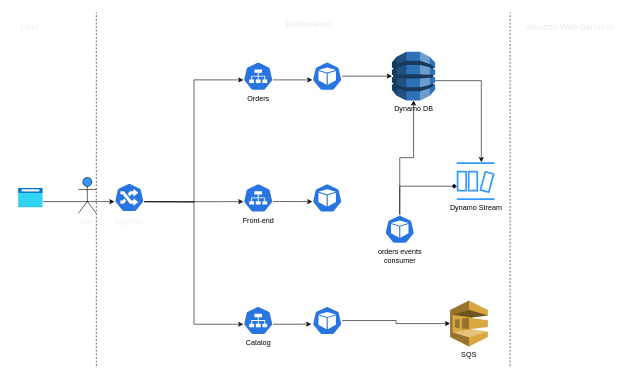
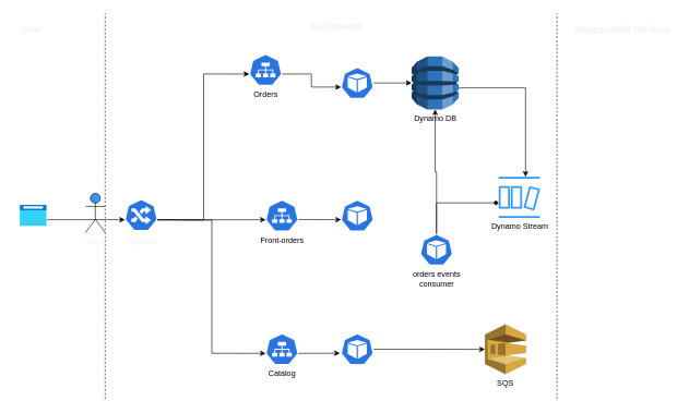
  <mxCell id="0" />
  <mxCell id="1" parent="0" />
  <mxCell id="2" style="edgeStyle=orthogonalEdgeStyle;rounded=0;orthogonalLoop=1;jettySize=auto;html=1;" parent="1" source="3" target="30" edge="1"><mxGeometry relative="1" as="geometry" /></mxCell>
  <mxCell id="3" value="" style="sketch=0;html=1;dashed=0;whitespace=wrap;fillColor=#2875E2;strokeColor=#ffffff;points=[[0.005,0.63,0],[0.1,0.2,0],[0.9,0.2,0],[0.5,0,0],[0.995,0.63,0],[0.72,0.99,0],[0.5,1,0],[0.28,0.99,0]];shape=mxgraph.kubernetes.icon;prIcon=pod;verticalAlign=top;labelPosition=center;verticalLabelPosition=bottom;align=center;" parent="1" vertex="1"><mxGeometry x="520" y="102.5" width="50" height="48" as="geometry" /></mxCell>
  <mxCell id="4" style="edgeStyle=orthogonalEdgeStyle;rounded=0;orthogonalLoop=1;jettySize=auto;html=1;" parent="1" source="5" target="31" edge="1"><mxGeometry relative="1" as="geometry" /></mxCell>
  <mxCell id="5" value="" style="sketch=0;html=1;dashed=0;whitespace=wrap;fillColor=#2875E2;strokeColor=#ffffff;points=[[0.005,0.63,0],[0.1,0.2,0],[0.9,0.2,0],[0.5,0,0],[0.995,0.63,0],[0.72,0.99,0],[0.5,1,0],[0.28,0.99,0]];shape=mxgraph.kubernetes.icon;prIcon=pod;labelPosition=center;verticalLabelPosition=bottom;align=center;verticalAlign=top;" parent="1" vertex="1"><mxGeometry x="520" y="510" width="50" height="48" as="geometry" /></mxCell>
  <mxCell id="6" style="edgeStyle=orthogonalEdgeStyle;rounded=0;orthogonalLoop=1;jettySize=auto;html=1;entryX=0.005;entryY=0.63;entryDx=0;entryDy=0;entryPerimeter=0;fontColor=default;exitX=0.995;exitY=0.63;exitDx=0;exitDy=0;exitPerimeter=0;" parent="1" source="7" target="3" edge="1"><mxGeometry relative="1" as="geometry" /></mxCell>
- <mxCell id="7" value="&lt;div style=&quot;text-align: start;&quot;&gt;Orders&lt;/div&gt;" style="sketch=0;html=1;dashed=0;whitespace=wrap;fillColor=#2875E2;strokeColor=#ffffff;points=[[0.005,0.63,0],[0.1,0.2,0],[0.9,0.2,0],[0.5,0,0],[0.995,0.63,0],[0.72,0.99,0],[0.5,1,0],[0.28,0.99,0]];shape=mxgraph.kubernetes.icon;prIcon=svc;labelBackgroundColor=none;fontColor=default;labelPosition=center;verticalLabelPosition=bottom;align=center;verticalAlign=top;" parent="1" vertex="1"><mxGeometry x="405" y="102.5" width="50" height="48" as="geometry" /></mxCell>
+ <mxCell id="7" value="&lt;div style=&quot;text-align: start;&quot;&gt;Orders&lt;/div&gt;" style="sketch=0;html=1;dashed=0;whitespace=wrap;fillColor=#2875E2;strokeColor=#ffffff;points=[[0.005,0.63,0],[0.1,0.2,0],[0.9,0.2,0],[0.5,0,0],[0.995,0.63,0],[0.72,0.99,0],[0.5,1,0],[0.28,0.99,0]];shape=mxgraph.kubernetes.icon;prIcon=svc;labelBackgroundColor=none;fontColor=default;labelPosition=center;verticalLabelPosition=bottom;align=center;verticalAlign=top;" parent="1" vertex="1"><mxGeometry x="380" y="82.5" width="50" height="48" as="geometry" /></mxCell>
  <mxCell id="8" style="edgeStyle=orthogonalEdgeStyle;rounded=0;orthogonalLoop=1;jettySize=auto;html=1;fontColor=default;exitX=0.995;exitY=0.63;exitDx=0;exitDy=0;exitPerimeter=0;" parent="1" source="9" edge="1"><mxGeometry relative="1" as="geometry"><mxPoint x="518.5" y="540" as="targetPoint" /></mxGeometry></mxCell>
  <mxCell id="9" value="Catalog" style="sketch=0;html=1;dashed=0;whitespace=wrap;fillColor=#2875E2;strokeColor=#ffffff;points=[[0.005,0.63,0],[0.1,0.2,0],[0.9,0.2,0],[0.5,0,0],[0.995,0.63,0],[0.72,0.99,0],[0.5,1,0],[0.28,0.99,0]];shape=mxgraph.kubernetes.icon;prIcon=svc;labelBackgroundColor=none;fontColor=default;labelPosition=center;verticalLabelPosition=bottom;align=center;verticalAlign=top;" parent="1" vertex="1"><mxGeometry x="405" y="510" width="50" height="48" as="geometry" /></mxCell>
  <mxCell id="10" value="Actor" style="shape=umlActor;verticalLabelPosition=bottom;verticalAlign=top;html=1;outlineConnect=0;labelBackgroundColor=none;fontColor=#F0F0F0;fillColor=#3399FF;" parent="1" vertex="1"><mxGeometry x="130" y="295.38" width="30" height="60" as="geometry" /></mxCell>
  <mxCell id="11" value="" style="endArrow=none;dashed=1;html=1;rounded=0;fontColor=#F0F0F0;" parent="1" edge="1"><mxGeometry width="50" height="50" relative="1" as="geometry"><mxPoint x="160" y="610" as="sourcePoint" /><mxPoint x="160" y="20" as="targetPoint" /></mxGeometry></mxCell>
  <mxCell id="12" value="" style="endArrow=none;dashed=1;html=1;rounded=0;fontColor=#F0F0F0;" parent="1" edge="1"><mxGeometry width="50" height="50" relative="1" as="geometry"><mxPoint x="850" y="610" as="sourcePoint" /><mxPoint x="850" y="20" as="targetPoint" /></mxGeometry></mxCell>
  <mxCell id="13" value="&lt;b&gt;User&lt;/b&gt;" style="text;html=1;strokeColor=none;fillColor=none;align=center;verticalAlign=middle;whiteSpace=wrap;rounded=0;labelBackgroundColor=none;fontColor=#F0F0F0;fontSize=14;" parent="1" vertex="1"><mxGeometry x="20" y="30" width="60" height="30" as="geometry" /></mxCell>
  <mxCell id="14" value="&lt;b&gt;Kubernetes&lt;/b&gt;" style="text;html=1;strokeColor=none;fillColor=none;align=center;verticalAlign=middle;whiteSpace=wrap;rounded=0;labelBackgroundColor=none;fontColor=#F0F0F0;fontSize=14;" parent="1" vertex="1"><mxGeometry x="485" y="25" width="60" height="30" as="geometry" /></mxCell>
  <mxCell id="15" value="&lt;b&gt;Amazon Web Services&lt;/b&gt;" style="text;html=1;strokeColor=none;fillColor=none;align=center;verticalAlign=middle;whiteSpace=wrap;rounded=0;labelBackgroundColor=none;fontColor=#F0F0F0;fontSize=14;" parent="1" vertex="1"><mxGeometry x="870" y="30" width="160" height="30" as="geometry" /></mxCell>
  <mxCell id="16" style="edgeStyle=orthogonalEdgeStyle;rounded=0;orthogonalLoop=1;jettySize=auto;html=1;entryX=0.005;entryY=0.63;entryDx=0;entryDy=0;entryPerimeter=0;" parent="1" source="17" edge="1"><mxGeometry relative="1" as="geometry"><mxPoint x="190.25" y="335.74" as="targetPoint" /><Array as="points"><mxPoint x="131" y="336" /></Array></mxGeometry></mxCell>
  <mxCell id="17" value="" style="aspect=fixed;html=1;points=[];align=center;image;fontSize=12;image=img/lib/azure2/general/Browser.svg;labelBackgroundColor=none;fontColor=#F0F0F0;fillColor=#3399FF;" parent="1" vertex="1"><mxGeometry x="30" y="313.01" width="41.22" height="32.98" as="geometry" /></mxCell>
  <mxCell id="18" style="edgeStyle=orthogonalEdgeStyle;rounded=0;orthogonalLoop=1;jettySize=auto;html=1;entryX=0.005;entryY=0.63;entryDx=0;entryDy=0;entryPerimeter=0;fontSize=14;fontColor=#F0F0F0;" parent="1" source="19" target="20" edge="1"><mxGeometry relative="1" as="geometry"><Array as="points"><mxPoint x="465" y="335.5" /><mxPoint x="465" y="335.5" /></Array></mxGeometry></mxCell>
- <mxCell id="19" value="&lt;div style=&quot;text-align: start;&quot;&gt;Front-end&lt;/div&gt;" style="sketch=0;html=1;dashed=0;whitespace=wrap;fillColor=#2875E2;strokeColor=#ffffff;points=[[0.005,0.63,0],[0.1,0.2,0],[0.9,0.2,0],[0.5,0,0],[0.995,0.63,0],[0.72,0.99,0],[0.5,1,0],[0.28,0.99,0]];shape=mxgraph.kubernetes.icon;prIcon=svc;labelBackgroundColor=none;fontColor=default;labelPosition=center;verticalLabelPosition=bottom;align=center;verticalAlign=top;" parent="1" vertex="1"><mxGeometry x="405" y="305.5" width="50" height="48" as="geometry" /></mxCell>
+ <mxCell id="19" value="&lt;div style=&quot;text-align: start;&quot;&gt;Front-orders&lt;/div&gt;" style="sketch=0;html=1;dashed=0;whitespace=wrap;fillColor=#2875E2;strokeColor=#ffffff;points=[[0.005,0.63,0],[0.1,0.2,0],[0.9,0.2,0],[0.5,0,0],[0.995,0.63,0],[0.72,0.99,0],[0.5,1,0],[0.28,0.99,0]];shape=mxgraph.kubernetes.icon;prIcon=svc;labelBackgroundColor=none;fontColor=default;labelPosition=center;verticalLabelPosition=bottom;align=center;verticalAlign=top;" parent="1" vertex="1"><mxGeometry x="405" y="305.5" width="50" height="48" as="geometry" /></mxCell>
  <mxCell id="20" value="" style="sketch=0;html=1;dashed=0;whitespace=wrap;fillColor=#2875E2;strokeColor=#ffffff;points=[[0.005,0.63,0],[0.1,0.2,0],[0.9,0.2,0],[0.5,0,0],[0.995,0.63,0],[0.72,0.99,0],[0.5,1,0],[0.28,0.99,0]];shape=mxgraph.kubernetes.icon;prIcon=pod;verticalAlign=top;labelPosition=center;verticalLabelPosition=bottom;align=center;" parent="1" vertex="1"><mxGeometry x="520" y="305.5" width="50" height="48" as="geometry" /></mxCell>
  <mxCell id="21" style="edgeStyle=orthogonalEdgeStyle;rounded=0;orthogonalLoop=1;jettySize=auto;html=1;entryX=0.005;entryY=0.63;entryDx=0;entryDy=0;entryPerimeter=0;" parent="1" target="19" edge="1"><mxGeometry relative="1" as="geometry"><mxPoint x="240" y="336" as="sourcePoint" /><mxPoint x="310.25" y="335.74" as="targetPoint" /><Array as="points"><mxPoint x="250" y="336" /></Array></mxGeometry></mxCell>
  <mxCell id="22" style="edgeStyle=orthogonalEdgeStyle;rounded=0;orthogonalLoop=1;jettySize=auto;html=1;entryX=0.005;entryY=0.63;entryDx=0;entryDy=0;entryPerimeter=0;exitX=0.995;exitY=0.63;exitDx=0;exitDy=0;exitPerimeter=0;" parent="1" target="7" edge="1"><mxGeometry relative="1" as="geometry"><mxPoint x="239.75" y="335.74" as="sourcePoint" /><mxPoint x="310.25" y="132.74" as="targetPoint" /></mxGeometry></mxCell>
  <mxCell id="23" value="" style="edgeStyle=orthogonalEdgeStyle;rounded=0;orthogonalLoop=1;jettySize=auto;html=1;entryX=0.005;entryY=0.63;entryDx=0;entryDy=0;entryPerimeter=0;exitX=0.995;exitY=0.63;exitDx=0;exitDy=0;exitPerimeter=0;" parent="1" target="9" edge="1"><mxGeometry relative="1" as="geometry"><mxPoint x="239.75" y="335.74" as="sourcePoint" /><mxPoint x="310.25" y="540.24" as="targetPoint" /><Array as="points" /></mxGeometry></mxCell>
  <mxCell id="24" value="Ingress" style="sketch=0;html=1;dashed=0;whitespace=wrap;fillColor=#2875E2;strokeColor=#ffffff;points=[[0.005,0.63,0],[0.1,0.2,0],[0.9,0.2,0],[0.5,0,0],[0.995,0.63,0],[0.72,0.99,0],[0.5,1,0],[0.28,0.99,0]];shape=mxgraph.kubernetes.icon;prIcon=ing;labelBackgroundColor=none;fontSize=14;fontColor=#F0F0F0;labelPosition=center;verticalLabelPosition=bottom;align=center;verticalAlign=top;" parent="1" vertex="1"><mxGeometry x="190" y="304.75" width="50" height="48" as="geometry" /></mxCell>
  <mxCell id="25" style="edgeStyle=orthogonalEdgeStyle;rounded=0;orthogonalLoop=1;jettySize=auto;html=1;" parent="1" source="30" target="26" edge="1"><mxGeometry relative="1" as="geometry"><mxPoint x="1006" y="134" as="sourcePoint" /><Array as="points"><mxPoint x="802" y="134" /></Array></mxGeometry></mxCell>
  <mxCell id="26" value="&lt;font&gt;Dynamo Stream&lt;/font&gt;" style="sketch=0;outlineConnect=0;fontColor=default;gradientColor=none;fillColor=#3399FF;strokeColor=none;dashed=0;verticalLabelPosition=bottom;verticalAlign=top;align=center;html=1;fontSize=12;fontStyle=0;aspect=fixed;pointerEvents=1;shape=mxgraph.aws4.dynamodb_stream;labelBackgroundColor=none;" parent="1" vertex="1"><mxGeometry x="761" y="270" width="63" height="63" as="geometry" /></mxCell>
  <mxCell id="27" style="edgeStyle=orthogonalEdgeStyle;rounded=0;orthogonalLoop=1;jettySize=auto;html=1;fontColor=#F0F0F0;endArrow=diamond;" parent="1" source="29" target="26" edge="1"><mxGeometry relative="1" as="geometry"><Array as="points"><mxPoint x="666" y="310" /></Array></mxGeometry></mxCell>
  <mxCell id="28" style="edgeStyle=orthogonalEdgeStyle;rounded=0;orthogonalLoop=1;jettySize=auto;html=1;" parent="1" source="29" target="30" edge="1"><mxGeometry relative="1" as="geometry" /></mxCell>
  <mxCell id="29" value="orders events&lt;br&gt;consumer" style="sketch=0;html=1;dashed=0;whitespace=wrap;fillColor=#2875E2;strokeColor=#ffffff;points=[[0.005,0.63,0],[0.1,0.2,0],[0.9,0.2,0],[0.5,0,0],[0.995,0.63,0],[0.72,0.99,0],[0.5,1,0],[0.28,0.99,0]];shape=mxgraph.kubernetes.icon;prIcon=pod;labelPosition=center;verticalLabelPosition=bottom;align=center;verticalAlign=top;" parent="1" vertex="1"><mxGeometry x="641" y="357.75" width="50" height="48" as="geometry" /></mxCell>
- <mxCell id="30" value="Dynamo DB" style="outlineConnect=0;dashed=0;verticalLabelPosition=bottom;verticalAlign=top;align=center;html=1;shape=mxgraph.aws3.dynamo_db;fillColor=#2E73B8;gradientColor=none;" parent="1" vertex="1"><mxGeometry x="653" y="86" width="72" height="81" as="geometry" /></mxCell>
- <mxCell id="31" value="SQS" style="outlineConnect=0;dashed=0;verticalLabelPosition=bottom;verticalAlign=top;align=center;html=1;shape=mxgraph.aws3.sqs;fillColor=#D9A741;gradientColor=none;aspect=fixed;" parent="1" vertex="1"><mxGeometry x="750" y="500.75" width="62.93" height="76.5" as="geometry" /></mxCell>
+ <mxCell id="30" value="Dynamo DB" style="outlineConnect=0;dashed=0;verticalLabelPosition=bottom;verticalAlign=top;align=center;html=1;shape=mxgraph.aws3.dynamo_db;fillColor=#2E73B8;gradientColor=none;" parent="1" vertex="1"><mxGeometry x="628" y="86" width="72" height="81" as="geometry" /></mxCell>
+ <mxCell id="31" value="SQS" style="outlineConnect=0;dashed=0;verticalLabelPosition=bottom;verticalAlign=top;align=center;html=1;shape=mxgraph.aws3.sqs;fillColor=#D9A741;gradientColor=none;aspect=fixed;" parent="1" vertex="1"><mxGeometry x="740" y="495.75" width="62.93" height="76.5" as="geometry" /></mxCell>
